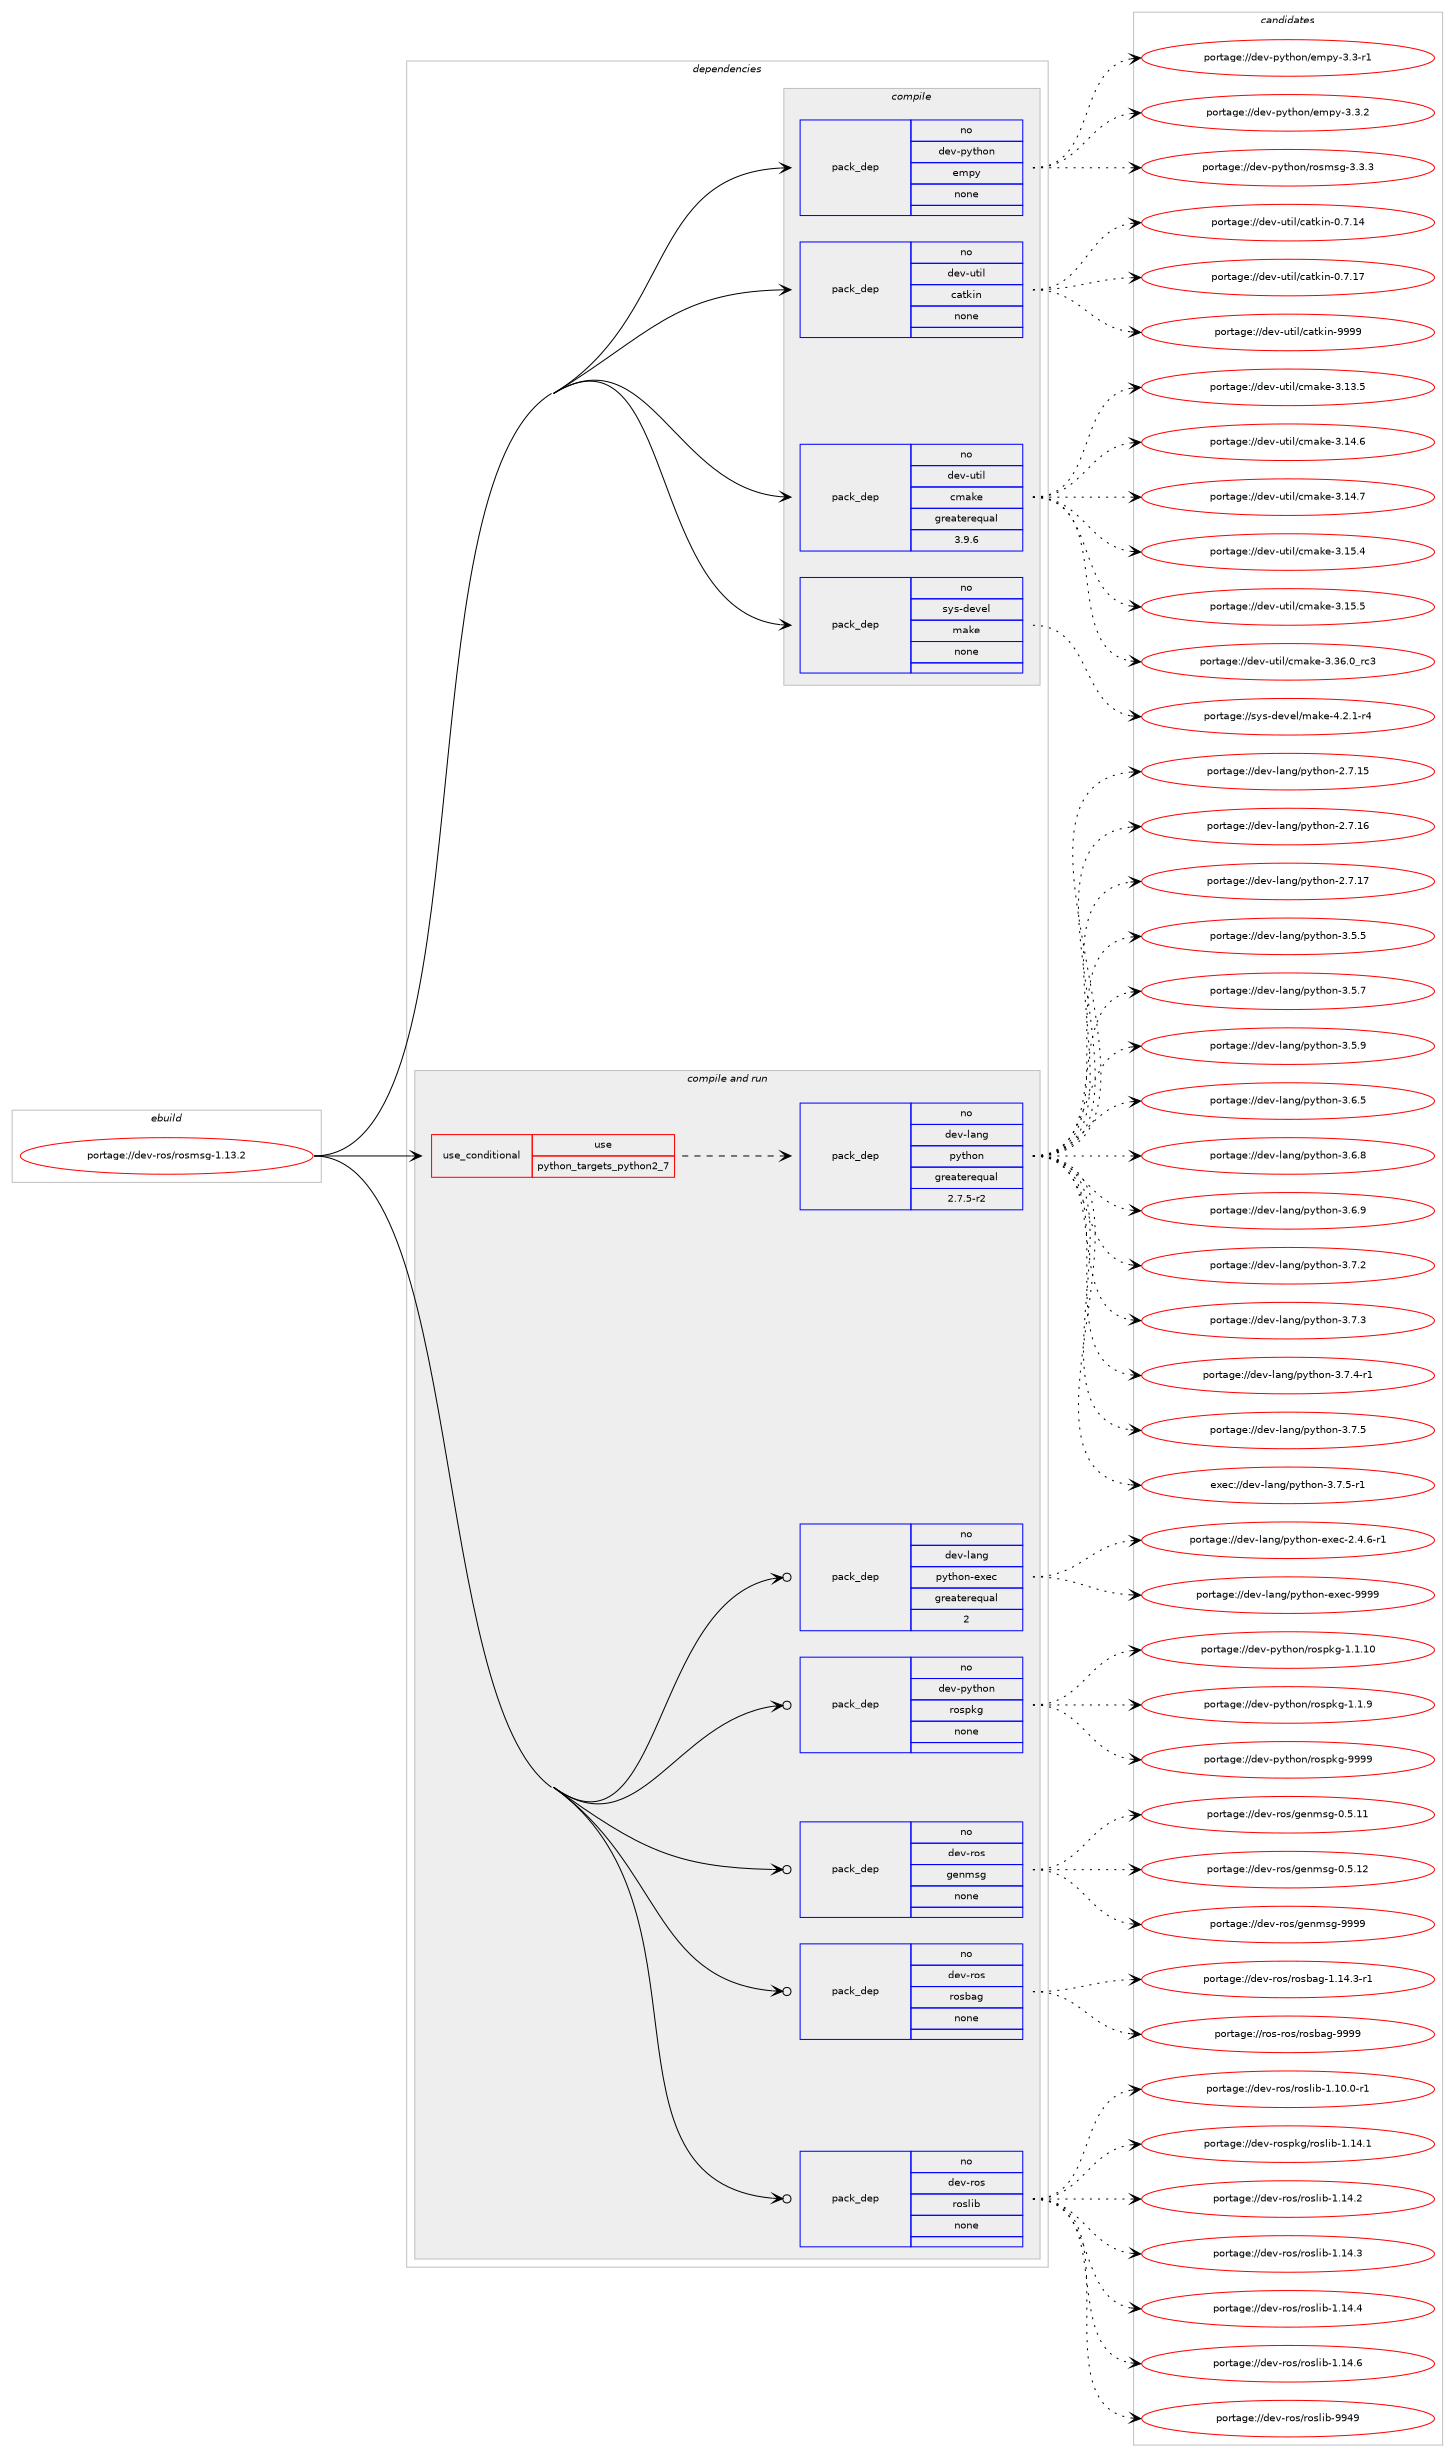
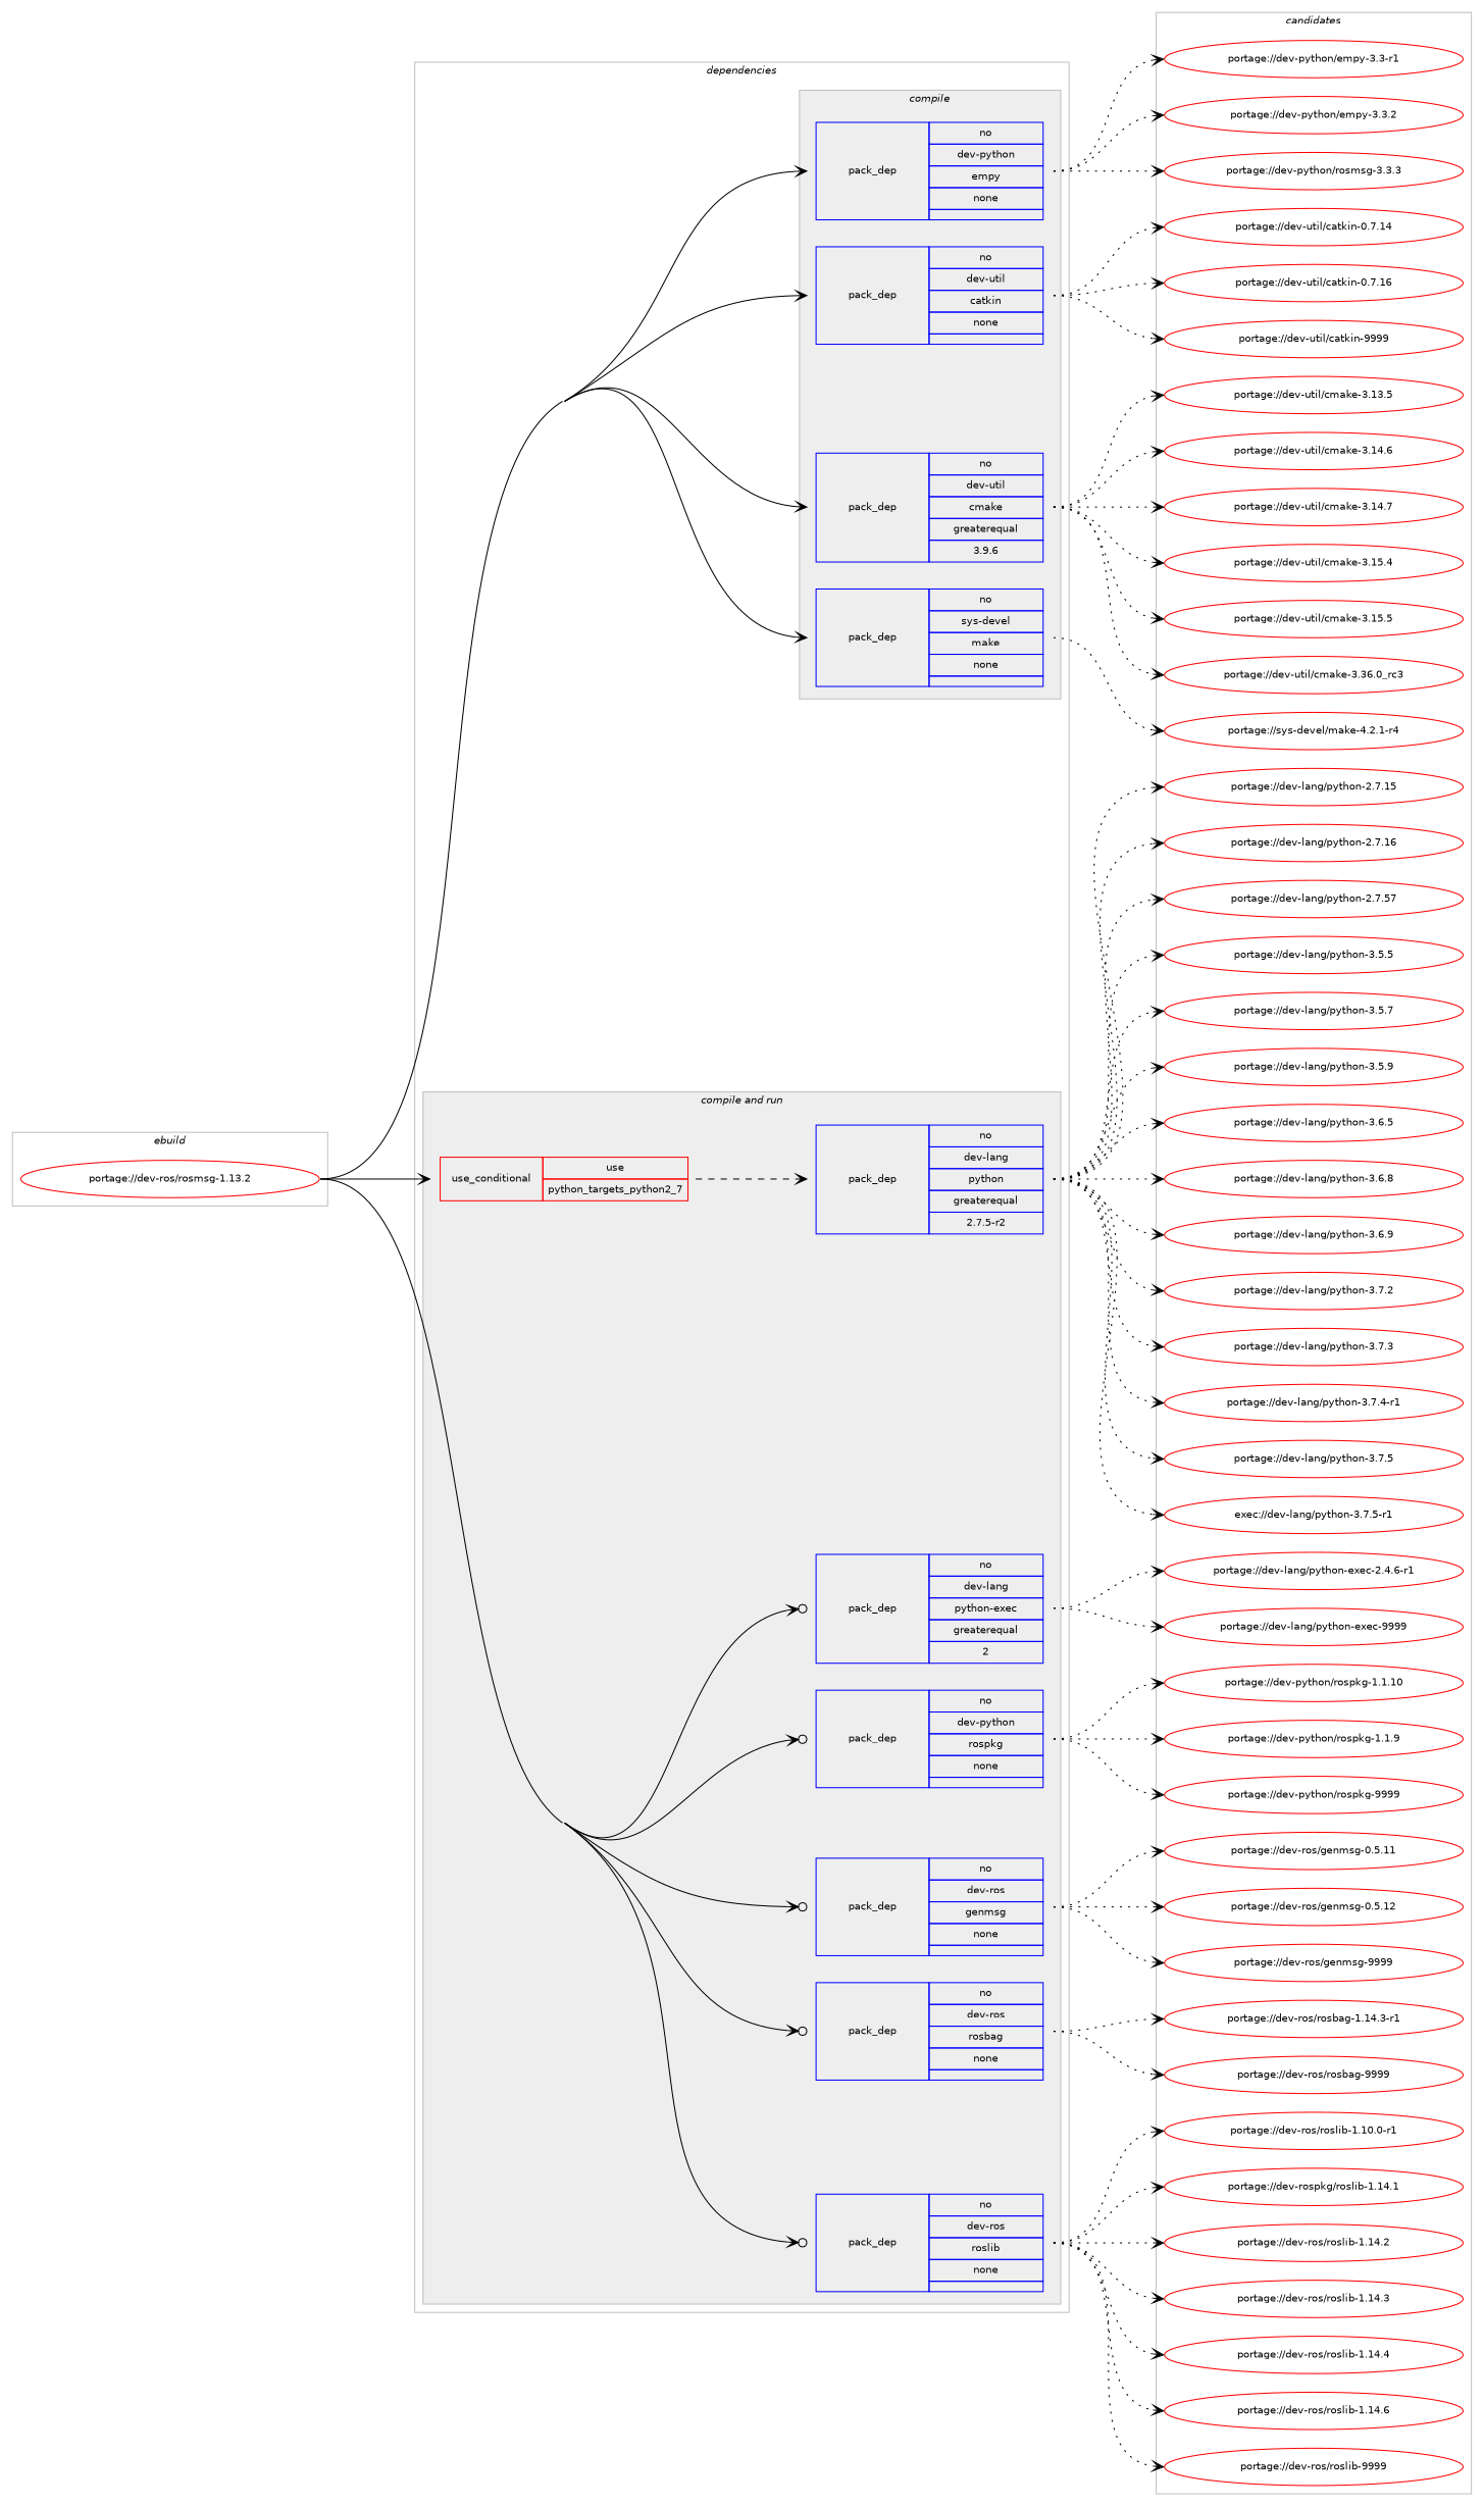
  digraph {
    compound=true
    concentrate=true
    fontname=Helvetica
    fontsize=10
    newrank=true
    rankdir=LR
    ranksep=1.5
    node [color=red fontname=Helvetica fontsize=10]
    edge [arrowhead=vee headport=w style=dotted tailport=e weight=100]
    n1 [label="portage://dev-ros/rosmsg-1.13.2" width=4]
    n2 [color=blue label=<<TABLE BORDER="0" CELLBORDER="1" CELLSPACING="0" CELLPADDING="4" WIDTH="220"><TR><TD ROWSPAN="6" CELLPADDING="30">pack_dep</TD></TR><TR><TD WIDTH="110">no</TD></TR><TR><TD>dev-python</TD></TR><TR><TD>empy</TD></TR><TR><TD>none</TD></TR><TR><TD></TD></TR></TABLE>> shape=none]
    n3 [color=blue label=<<TABLE BORDER="0" CELLBORDER="1" CELLSPACING="0" CELLPADDING="4" WIDTH="220"><TR><TD ROWSPAN="6" CELLPADDING="30">pack_dep</TD></TR><TR><TD WIDTH="110">no</TD></TR><TR><TD>dev-util</TD></TR><TR><TD>catkin</TD></TR><TR><TD>none</TD></TR><TR><TD></TD></TR></TABLE>> shape=none]
    n4 [color=blue label=<<TABLE BORDER="0" CELLBORDER="1" CELLSPACING="0" CELLPADDING="4" WIDTH="220"><TR><TD ROWSPAN="6" CELLPADDING="30">pack_dep</TD></TR><TR><TD WIDTH="110">no</TD></TR><TR><TD>dev-util</TD></TR><TR><TD>cmake</TD></TR><TR><TD>greaterequal</TD></TR><TR><TD>3.9.6</TD></TR></TABLE>> shape=none]
    n5 [color=blue label=<<TABLE BORDER="0" CELLBORDER="1" CELLSPACING="0" CELLPADDING="4" WIDTH="220"><TR><TD ROWSPAN="6" CELLPADDING="30">pack_dep</TD></TR><TR><TD WIDTH="110">no</TD></TR><TR><TD>sys-devel</TD></TR><TR><TD>make</TD></TR><TR><TD>none</TD></TR><TR><TD></TD></TR></TABLE>> shape=none]
    n6 [color=blue label=<<TABLE BORDER="0" CELLBORDER="1" CELLSPACING="0" CELLPADDING="4" WIDTH="220"><TR><TD ROWSPAN="6" CELLPADDING="30">pack_dep</TD></TR><TR><TD WIDTH="110">no</TD></TR><TR><TD>dev-lang</TD></TR><TR><TD>python</TD></TR><TR><TD>greaterequal</TD></TR><TR><TD>2.7.5-r2</TD></TR></TABLE>> shape=none]
    n7 [label=<<TABLE BORDER="0" CELLBORDER="1" CELLSPACING="0" CELLPADDING="4"><TR><TD ROWSPAN="3" CELLPADDING="10">use_conditional</TD></TR><TR><TD>use</TD></TR><TR><TD>python_targets_python2_7</TD></TR></TABLE>> shape=none]
    n8 [color=blue label=<<TABLE BORDER="0" CELLBORDER="1" CELLSPACING="0" CELLPADDING="4" WIDTH="220"><TR><TD ROWSPAN="6" CELLPADDING="30">pack_dep</TD></TR><TR><TD WIDTH="110">no</TD></TR><TR><TD>dev-lang</TD></TR><TR><TD>python-exec</TD></TR><TR><TD>greaterequal</TD></TR><TR><TD>2</TD></TR></TABLE>> shape=none]
    n9 [color=blue label=<<TABLE BORDER="0" CELLBORDER="1" CELLSPACING="0" CELLPADDING="4" WIDTH="220"><TR><TD ROWSPAN="6" CELLPADDING="30">pack_dep</TD></TR><TR><TD WIDTH="110">no</TD></TR><TR><TD>dev-python</TD></TR><TR><TD>rospkg</TD></TR><TR><TD>none</TD></TR><TR><TD></TD></TR></TABLE>> shape=none]
    n10 [color=blue label=<<TABLE BORDER="0" CELLBORDER="1" CELLSPACING="0" CELLPADDING="4" WIDTH="220"><TR><TD ROWSPAN="6" CELLPADDING="30">pack_dep</TD></TR><TR><TD WIDTH="110">no</TD></TR><TR><TD>dev-ros</TD></TR><TR><TD>genmsg</TD></TR><TR><TD>none</TD></TR><TR><TD></TD></TR></TABLE>> shape=none]
    n11 [color=blue label=<<TABLE BORDER="0" CELLBORDER="1" CELLSPACING="0" CELLPADDING="4" WIDTH="220"><TR><TD ROWSPAN="6" CELLPADDING="30">pack_dep</TD></TR><TR><TD WIDTH="110">no</TD></TR><TR><TD>dev-ros</TD></TR><TR><TD>rosbag</TD></TR><TR><TD>none</TD></TR><TR><TD></TD></TR></TABLE>> shape=none]
    n12 [color=blue label=<<TABLE BORDER="0" CELLBORDER="1" CELLSPACING="0" CELLPADDING="4" WIDTH="220"><TR><TD ROWSPAN="6" CELLPADDING="30">pack_dep</TD></TR><TR><TD WIDTH="110">no</TD></TR><TR><TD>dev-ros</TD></TR><TR><TD>roslib</TD></TR><TR><TD>none</TD></TR><TR><TD></TD></TR></TABLE>> shape=none]
    n13 [label="portage://dev-python/empy-3.3-r1" width=4]
    n14 [label="portage://dev-python/empy-3.3.2" width=4]
    n15 [label="portage://dev-python/rosmsg-3.3.3" width=4]
    n16 [label="portage://dev-util/catkin-0.7.14" width=4]
-   n17 [label="portage://dev-util/catkin-0.7.17" width=4]
+   n17 [label="portage://dev-util/catkin-0.7.16" width=4]
    n18 [label="portage://dev-util/catkin-9999" width=4]
    n19 [label="portage://dev-util/cmake-3.13.5" width=4]
    n20 [label="portage://dev-util/cmake-3.14.6" width=4]
    n21 [label="portage://dev-util/cmake-3.14.7" width=4]
    n22 [label="portage://dev-util/cmake-3.15.4" width=4]
    n23 [label="portage://dev-util/cmake-3.15.5" width=4]
    n24 [label="portage://dev-util/cmake-3.36.0_rc3" width=4]
    n25 [label="portage://sys-devel/make-4.2.1-r4" width=4]
    n26 [label="portage://dev-lang/python-2.7.15" width=4]
    n27 [label="portage://dev-lang/python-2.7.16" width=4]
-   n28 [label="portage://dev-lang/python-2.7.17" width=4]
+   n28 [label="portage://dev-lang/python-2.7.57" width=4]
    n29 [label="portage://dev-lang/python-3.5.5" width=4]
    n30 [label="portage://dev-lang/python-3.5.7" width=4]
    n31 [label="portage://dev-lang/python-3.5.9" width=4]
    n32 [label="portage://dev-lang/python-3.6.5" width=4]
    n33 [label="portage://dev-lang/python-3.6.8" width=4]
    n34 [label="portage://dev-lang/python-3.6.9" width=4]
    n35 [label="portage://dev-lang/python-3.7.2" width=4]
    n36 [label="portage://dev-lang/python-3.7.3" width=4]
    n37 [label="portage://dev-lang/python-3.7.4-r1" width=4]
    n38 [label="portage://dev-lang/python-3.7.5" width=4]
    n39 [label="exec://dev-lang/python-3.7.5-r1" width=4]
    n40 [label="portage://dev-lang/python-exec-2.4.6-r1" width=4]
    n41 [label="portage://dev-lang/python-exec-9999" width=4]
    n42 [label="portage://dev-python/rospkg-1.1.10" width=4]
    n43 [label="portage://dev-python/rospkg-1.1.9" width=4]
    n44 [label="portage://dev-python/rospkg-9999" width=4]
    n45 [label="portage://dev-ros/genmsg-0.5.11" width=4]
    n46 [label="portage://dev-ros/genmsg-0.5.12" width=4]
    n47 [label="portage://dev-ros/genmsg-9999" width=4]
    n48 [label="portage://dev-ros/rosbag-1.14.3-r1" width=4]
-   n49 [label="portage://ros-ros/rosbag-9999" width=4]
+   n49 [label="portage://dev-ros/rosbag-9999" width=4]
    n50 [label="portage://dev-ros/roslib-1.10.0-r1" width=4]
    n51 [label="portage://dev-rospkg/roslib-1.14.1" width=4]
    n52 [label="portage://dev-ros/roslib-1.14.2" width=4]
    n53 [label="portage://dev-ros/roslib-1.14.3" width=4]
    n54 [label="portage://dev-ros/roslib-1.14.4" width=4]
    n55 [label="portage://dev-ros/roslib-1.14.6" width=4]
-   n56 [label="portage://dev-ros/roslib-9949" width=4]
+   n56 [label="portage://dev-ros/roslib-9999" width=4]
    subgraph cluster_1 {
      color=gray
      label=<<i>ebuild</i>>
      rank=same
      n1
    }
    subgraph cluster_2 {
      color=gray
      label=<<i>dependencies</i>>
      subgraph cluster_3 {
        color=gray
        fillcolor="#eeeeee"
        label=<<i>compile</i>>
        style=filled
        subgraph sub_4 {
          color=gray
          fillcolor="#eeeeee"
          label=<<i>compile</i>>
          style=filled
          n2
        }
        subgraph sub_5 {
          color=gray
          fillcolor="#eeeeee"
          label=<<i>compile</i>>
          style=filled
          n3
        }
        subgraph sub_6 {
          color=gray
          fillcolor="#eeeeee"
          label=<<i>compile</i>>
          style=filled
          n4
        }
        subgraph sub_7 {
          color=gray
          fillcolor="#eeeeee"
          label=<<i>compile</i>>
          style=filled
          n5
        }
      }
      subgraph cluster_8 {
        color=gray
        fillcolor="#eeeeee"
        label=<<i>compile and run</i>>
        style=filled
        subgraph sub_9 {
          color=gray
          fillcolor="#eeeeee"
          label=<<i>compile and run</i>>
          style=filled
          n7
          subgraph sub_10 {
            color=gray
            fillcolor="#eeeeee"
            label=<<i>compile and run</i>>
            style=filled
            n6
          }
        }
        subgraph sub_11 {
          color=gray
          fillcolor="#eeeeee"
          label=<<i>compile and run</i>>
          style=filled
          n8
        }
        subgraph sub_12 {
          color=gray
          fillcolor="#eeeeee"
          label=<<i>compile and run</i>>
          style=filled
          n9
        }
        subgraph sub_13 {
          color=gray
          fillcolor="#eeeeee"
          label=<<i>compile and run</i>>
          style=filled
          n10
        }
        subgraph sub_14 {
          color=gray
          fillcolor="#eeeeee"
          label=<<i>compile and run</i>>
          style=filled
          n11
        }
        subgraph sub_15 {
          color=gray
          fillcolor="#eeeeee"
          label=<<i>compile and run</i>>
          style=filled
          n12
        }
      }
      subgraph cluster_16 {
        color=gray
        fillcolor="#eeeeee"
        label=<<i>run</i>>
        style=filled
      }
    }
    subgraph cluster_17 {
      color=gray
      label=<<i>candidates</i>>
      rank=same
      subgraph sub_18 {
        color=black
        label=<<i>candidates</i>>
        nodesep=1
        rank=same
        n13
        n14
        n15
      }
      subgraph sub_19 {
        color=black
        label=<<i>candidates</i>>
        nodesep=1
        rank=same
        n16
        n17
        n18
      }
      subgraph sub_20 {
        color=black
        label=<<i>candidates</i>>
        nodesep=1
        rank=same
        n19
        n20
        n21
        n22
        n23
        n24
      }
      subgraph sub_21 {
        color=black
        label=<<i>candidates</i>>
        nodesep=1
        rank=same
        n25
      }
      subgraph sub_22 {
        color=black
        label=<<i>candidates</i>>
        nodesep=1
        rank=same
        n26
        n27
        n28
        n29
        n30
        n31
        n32
        n33
        n34
        n35
        n36
        n37
        n38
        n39
      }
      subgraph sub_23 {
        color=black
        label=<<i>candidates</i>>
        nodesep=1
        rank=same
        n40
        n41
      }
      subgraph sub_24 {
        color=black
        label=<<i>candidates</i>>
        nodesep=1
        rank=same
        n42
        n43
        n44
      }
      subgraph sub_25 {
        color=black
        label=<<i>candidates</i>>
        nodesep=1
        rank=same
        n45
        n46
        n47
      }
      subgraph sub_26 {
        color=black
        label=<<i>candidates</i>>
        nodesep=1
        rank=same
        n48
        n49
      }
      subgraph sub_27 {
        color=black
        label=<<i>candidates</i>>
        nodesep=1
        rank=same
        n50
        n51
        n52
        n53
        n54
        n55
        n56
      }
    }
    n1 -> n2 [style=solid weight=20]
    n1 -> n3 [style=solid weight=20]
    n1 -> n4 [style=solid weight=20]
    n1 -> n5 [style=solid weight=20]
    n1 -> n7 [style=solid weight=20]
    n1 -> n8 [arrowhead=odotvee style=solid weight=20]
    n1 -> n9 [arrowhead=odotvee style=solid weight=20]
    n1 -> n10 [arrowhead=odotvee style=solid weight=20]
    n1 -> n11 [arrowhead=odotvee style=solid weight=20]
    n1 -> n12 [arrowhead=odotvee style=solid weight=20]
    n2 -> n13
    n2 -> n14
    n2 -> n15
    n3 -> n16
    n3 -> n17
    n3 -> n18
    n4 -> n19
    n4 -> n20
    n4 -> n21
    n4 -> n22
    n4 -> n23
    n4 -> n24
    n5 -> n25
    n6 -> n26
    n6 -> n27
    n6 -> n28
    n6 -> n29
    n6 -> n30
    n6 -> n31
    n6 -> n32
    n6 -> n33
    n6 -> n34
    n6 -> n35
    n6 -> n36
    n6 -> n37
    n6 -> n38
    n6 -> n39
    n7 -> n6 [style=dashed weight=20]
    n8 -> n40
    n8 -> n41
    n9 -> n42
    n9 -> n43
    n9 -> n44
    n10 -> n45
    n10 -> n46
    n10 -> n47
    n11 -> n48
    n11 -> n49
    n12 -> n50
    n12 -> n51
    n12 -> n52
    n12 -> n53
    n12 -> n54
    n12 -> n55
    n12 -> n56
  }
